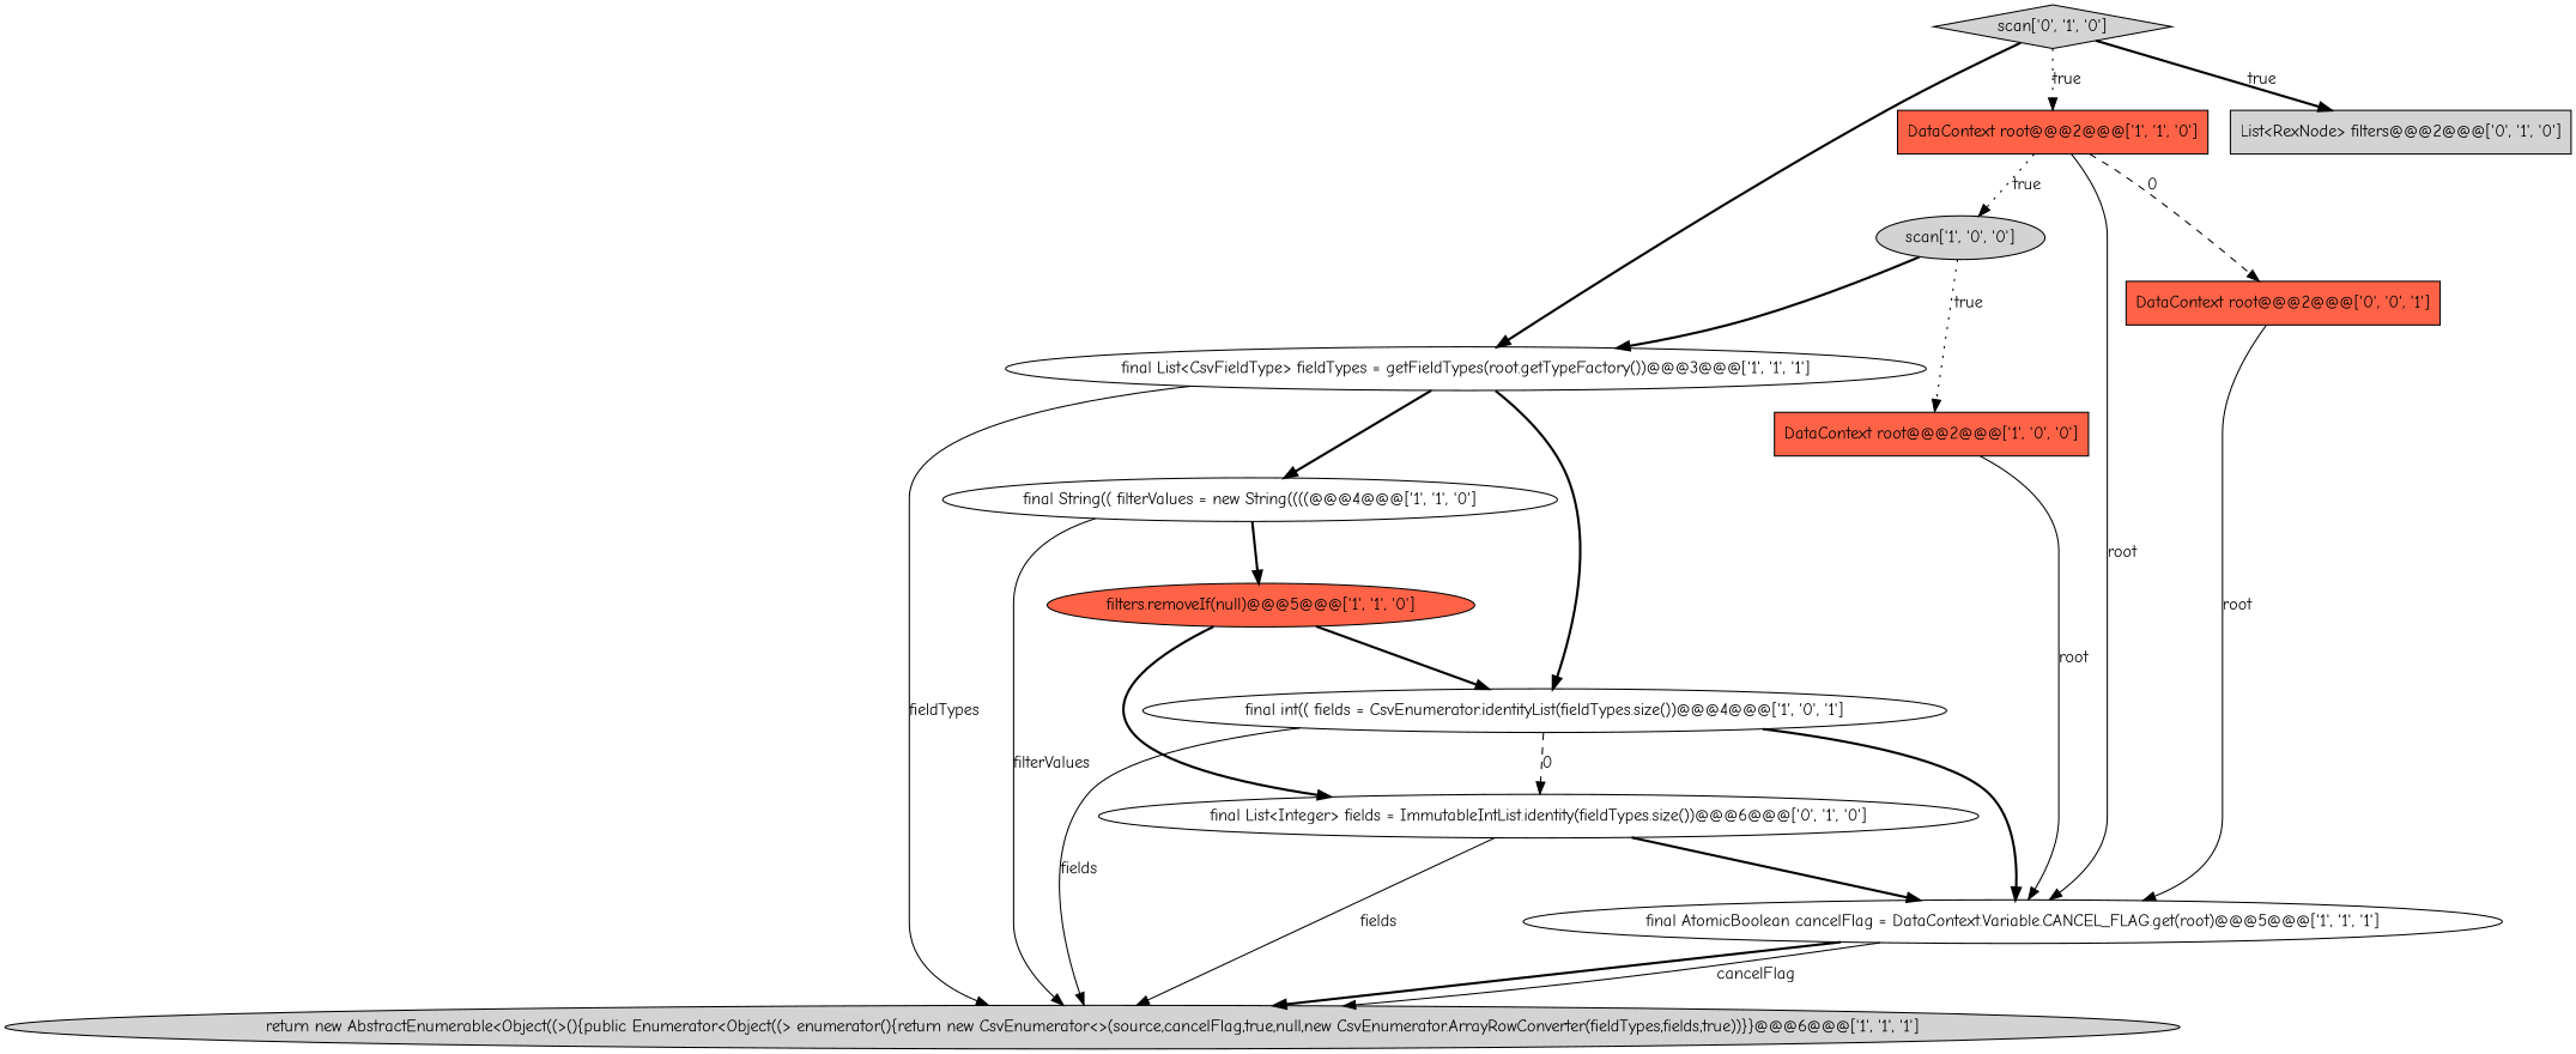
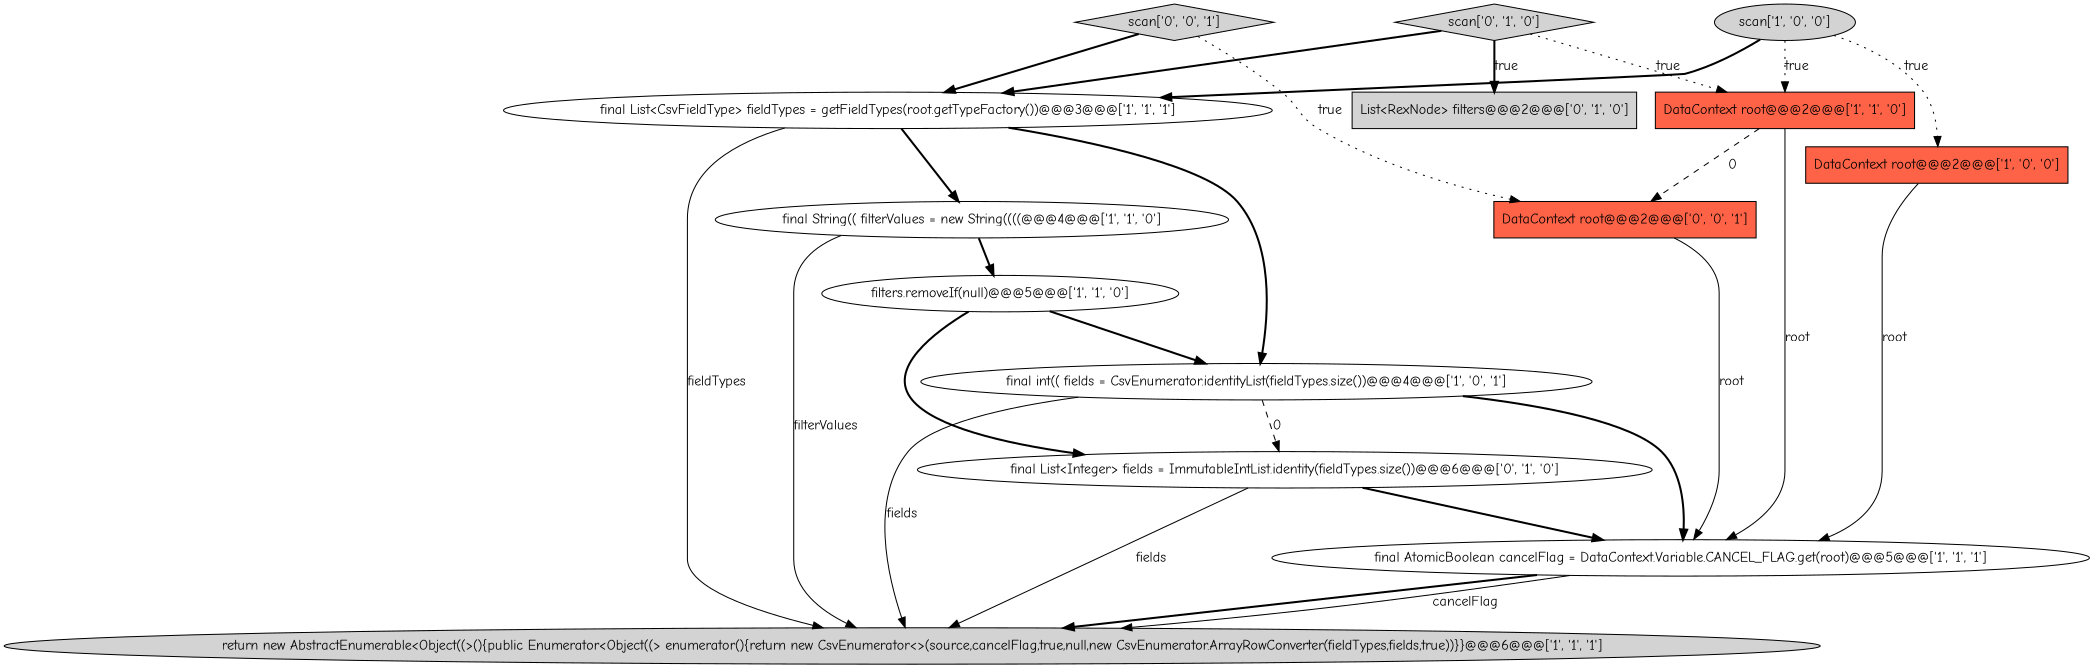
  digraph {
    fontname="Comic Neue"
    node [fillcolor=white fontname="Comic Neue" shape=ellipse style=filled]
    edge [fontname="Comic Neue" style=bold]
    n1 [label="final int(( fields = CsvEnumerator.identityList(fieldTypes.size())@@@4@@@['1', '0', '1']"]
    n2 [label="final AtomicBoolean cancelFlag = DataContext.Variable.CANCEL_FLAG.get(root)@@@5@@@['1', '1', '1']"]
    n3 [label="final List<Integer> fields = ImmutableIntList.identity(fieldTypes.size())@@@6@@@['0', '1', '0']"]
    n4 [fillcolor=lightgray label="return new AbstractEnumerable<Object((>(){public Enumerator<Object((> enumerator(){return new CsvEnumerator<>(source,cancelFlag,true,null,new CsvEnumerator.ArrayRowConverter(fieldTypes,fields,true))}}@@@6@@@['1', '1', '1']"]
    n5 [fillcolor=tomato label="DataContext root@@@2@@@['0', '0', '1']" shape=box]
+   n6 [fillcolor=lightgray label="scan['0', '0', '1']" shape=diamond]
    n7 [label="final List<CsvFieldType> fieldTypes = getFieldTypes(root.getTypeFactory())@@@3@@@['1', '1', '1']"]
    n8 [label="final String(( filterValues = new String((((@@@4@@@['1', '1', '0']"]
-   n9 [fillcolor=tomato label="filters.removeIf(null)@@@5@@@['1', '1', '0']"]
+   n9 [label="filters.removeIf(null)@@@5@@@['1', '1', '0']"]
    n10 [fillcolor=lightgray label="scan['1', '0', '0']"]
    n11 [fillcolor=tomato label="DataContext root@@@2@@@['1', '1', '0']" shape=box]
    n12 [fillcolor=tomato label="DataContext root@@@2@@@['1', '0', '0']" shape=box]
    n13 [fillcolor=lightgray label="scan['0', '1', '0']" shape=diamond]
    n14 [fillcolor=lightgray label="List<RexNode> filters@@@2@@@['0', '1', '0']" shape=box]
    n1 -> n2
    n1 -> n3 [label=0 style=dashed]
    n1 -> n4 [label=fields style=solid]
    n2 -> n4
    n2 -> n4 [label=cancelFlag style=solid]
    n3 -> n2
    n3 -> n4 [label=fields style=solid]
    n5 -> n2 [label=root style=solid]
+   n6 -> n5 [label=true style=dotted]
+   n6 -> n7
    n7 -> n1
    n7 -> n4 [label=fieldTypes style=solid]
    n7 -> n8
    n8 -> n4 [label=filterValues style=solid]
    n8 -> n9
    n9 -> n1
    n9 -> n3
    n10 -> n7
-   n11 -> n10 [label=true style=dotted]
+   n10 -> n11 [label=true style=dotted]
    n10 -> n12 [label=true style=dotted]
    n11 -> n2 [label=root style=solid]
    n11 -> n5 [label=0 style=dashed]
    n12 -> n2 [label=root style=solid]
    n13 -> n7
    n13 -> n11 [label=true style=dotted]
    n13 -> n14 [label=true]
  }
